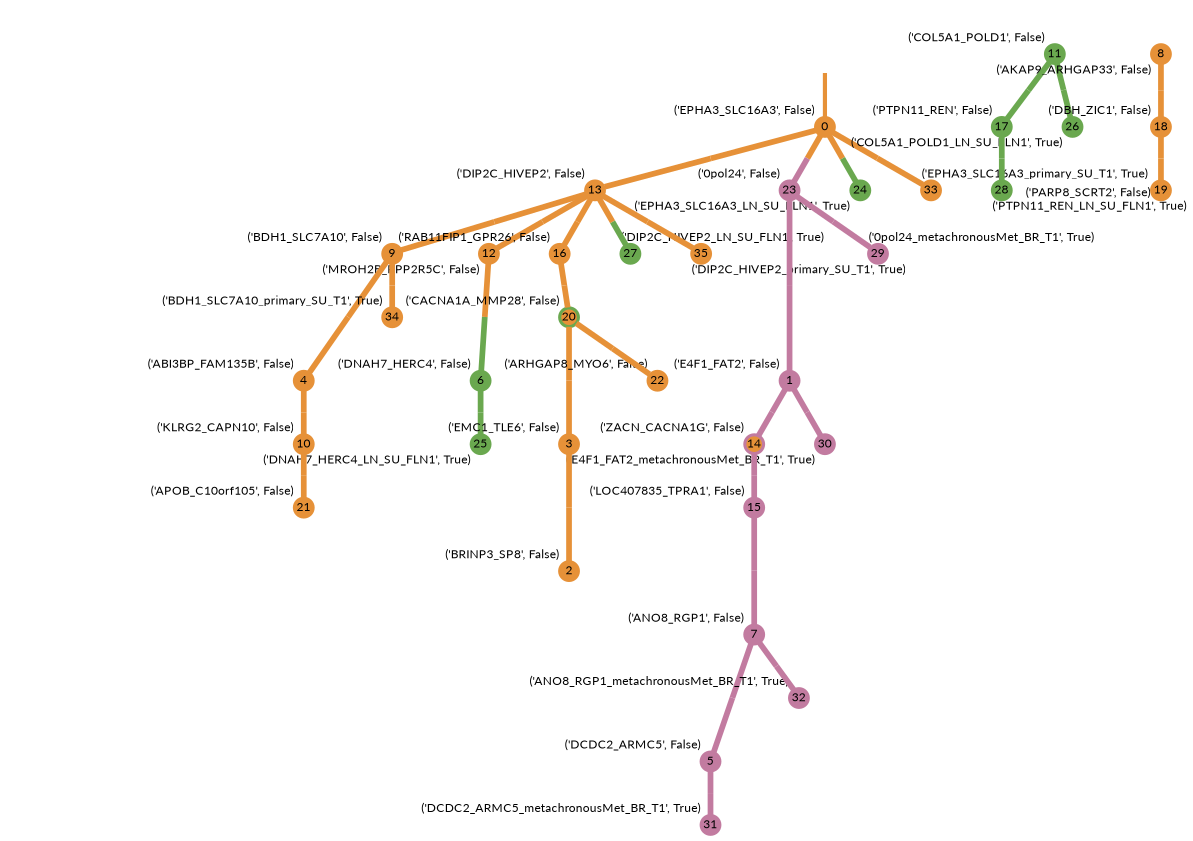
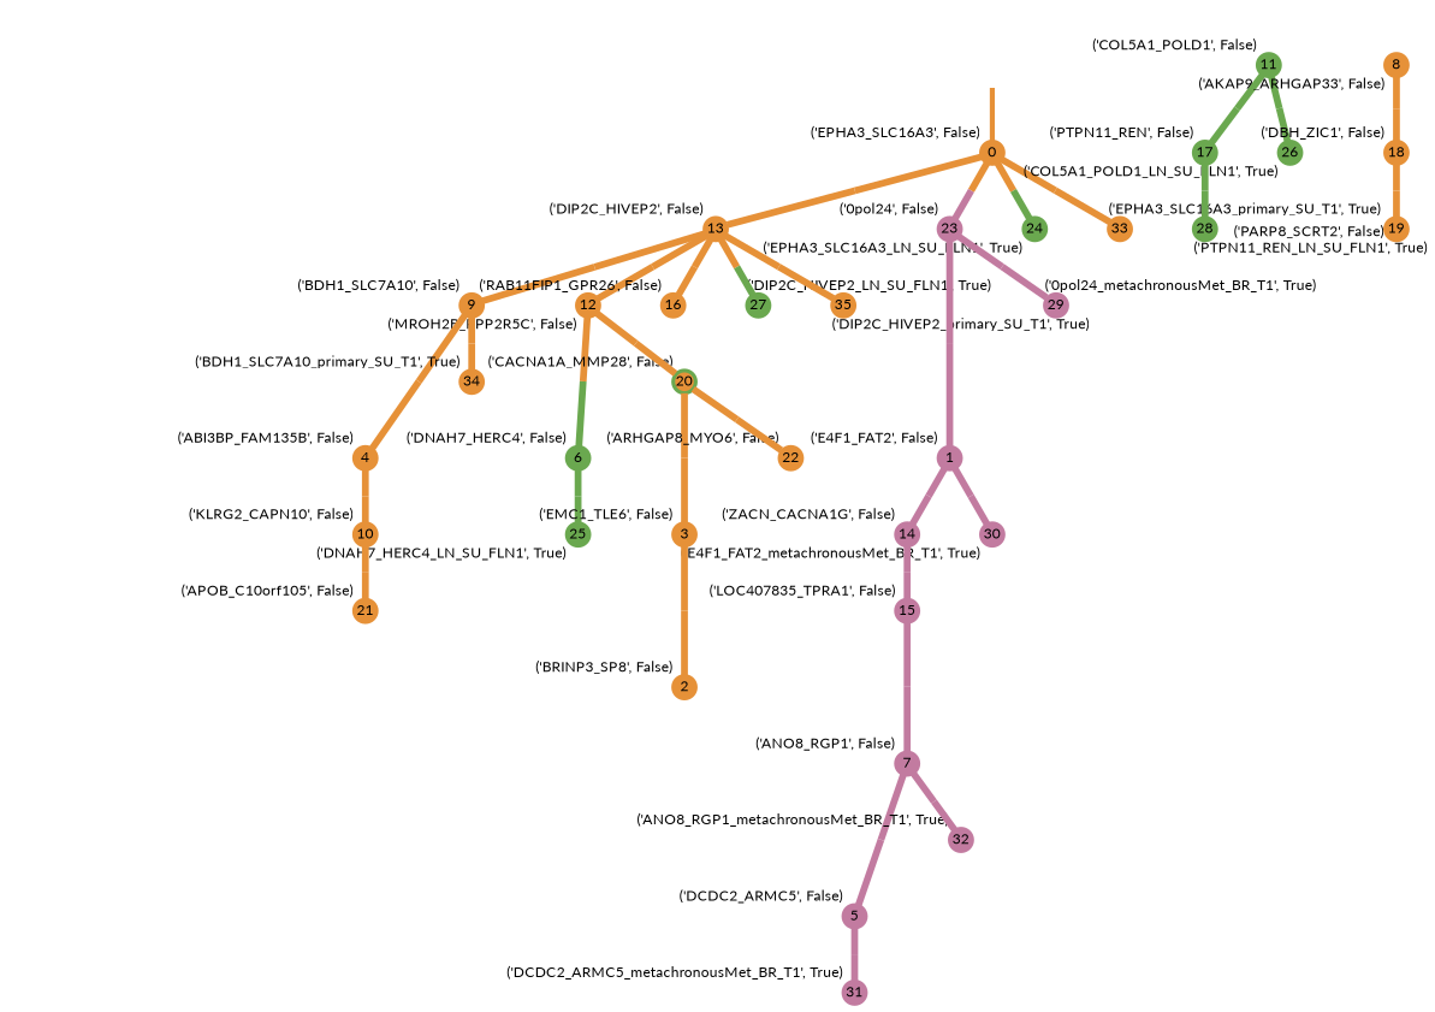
  strict digraph {
    forcelabels=true
    nodesep=0.7
    rankdir=TB
    ranksep=0.6
    splines=false
    node [color="#e69138ff" fillcolor="#e69138ff" fixedsize=true fontname=Lato fontsize="12pt" penwidth=3 shape=circle style=filled xlabel="('EPHA3_SLC16A3', False)"]
    edge [arrowsize=0 color="#e69138ff;0.5:#e69138ff" minlen=1.1136363744735718 penwidth=5.5 style=solid]
    0 [height=0.25]
    13 [height=0.25 xlabel="('DIP2C_HIVEP2', False)"]
    23 [color="#c27ba0ff" fillcolor="#c27ba0ff" height=0.25 xlabel="('0pol24', False)"]
    24 [color="#6aa84fff" fillcolor="#6aa84fff" height=0.25 xlabel="('EPHA3_SLC16A3_LN_SU_FLN1', True)"]
    33 [height=0.25 xlabel="('EPHA3_SLC16A3_primary_SU_T1', True)"]
    9 [height=0.25 xlabel="('BDH1_SLC7A10', False)"]
    12 [height=0.25 xlabel="('MROH2B_PPP2R5C', False)"]
    16 [height=0.25 xlabel="('RAB11FIP1_GPR26', False)"]
    27 [color="#6aa84fff" fillcolor="#6aa84fff" height=0.25 xlabel="('DIP2C_HIVEP2_LN_SU_FLN1', True)"]
    35 [height=0.25 xlabel="('DIP2C_HIVEP2_primary_SU_T1', True)"]
    1 [color="#c27ba0ff" fillcolor="#c27ba0ff" height=0.25 xlabel="('E4F1_FAT2', False)"]
    29 [color="#c27ba0ff" fillcolor="#c27ba0ff" height=0.25 xlabel="('0pol24_metachronousMet_BR_T1', True)"]
    4 [height=0.25 xlabel="('ABI3BP_FAM135B', False)"]
    34 [height=0.25 xlabel="('BDH1_SLC7A10_primary_SU_T1', True)"]
    6 [color="#6aa84fff" fillcolor="#6aa84fff" height=0.25 xlabel="('DNAH7_HERC4', False)"]
    20 [color="#6aa84fff" height=0.25 xlabel="('CACNA1A_MMP28', False)"]
-   14 [color="#c27ba0ff" height=0.25 xlabel="('ZACN_CACNA1G', False)"]
+   14 [color="#c27ba0ff" fillcolor="#c27ba0ff" height=0.25 xlabel="('ZACN_CACNA1G', False)"]
    30 [color="#c27ba0ff" fillcolor="#c27ba0ff" height=0.25 xlabel="('E4F1_FAT2_metachronousMet_BR_T1', True)"]
    15 [color="#c27ba0ff" fillcolor="#c27ba0ff" height=0.25 xlabel="('LOC407835_TPRA1', False)"]
    7 [color="#c27ba0ff" fillcolor="#c27ba0ff" height=0.25 xlabel="('ANO8_RGP1', False)"]
    3 [height=0.25 xlabel="('EMC1_TLE6', False)"]
    2 [height=0.25 xlabel="('BRINP3_SP8', False)"]
    10 [height=0.25 xlabel="('KLRG2_CAPN10', False)"]
    21 [height=0.25 xlabel="('APOB_C10orf105', False)"]
    5 [color="#c27ba0ff" fillcolor="#c27ba0ff" height=0.25 xlabel="('DCDC2_ARMC5', False)"]
    31 [color="#c27ba0ff" fillcolor="#c27ba0ff" height=0.25 xlabel="('DCDC2_ARMC5_metachronousMet_BR_T1', True)"]
    25 [color="#6aa84fff" fillcolor="#6aa84fff" height=0.25 xlabel="('DNAH7_HERC4_LN_SU_FLN1', True)"]
    11 [color="#6aa84fff" fillcolor="#6aa84fff" height=0.25 xlabel="('COL5A1_POLD1', False)"]
    17 [color="#6aa84fff" fillcolor="#6aa84fff" height=0.25 xlabel="('PTPN11_REN', False)"]
    26 [color="#6aa84fff" fillcolor="#6aa84fff" height=0.25 xlabel="('COL5A1_POLD1_LN_SU_FLN1', True)"]
    28 [color="#6aa84fff" fillcolor="#6aa84fff" height=0.25 xlabel="('PTPN11_REN_LN_SU_FLN1', True)"]
    32 [color="#c27ba0ff" fillcolor="#c27ba0ff" height=0.25 xlabel="('ANO8_RGP1_metachronousMet_BR_T1', True)"]
    8 [height=0.25 xlabel="('AKAP9_ARHGAP33', False)"]
    18 [height=0.25 xlabel="('DBH_ZIC1', False)"]
    19 [height=0.25 xlabel="('PARP8_SCRT2', False)"]
    22 [height=0.25 xlabel="('ARHGAP8_MYO6', False)"]
    normal [style=invis color="" fillcolor="" fixedsize="" fontname="" fontsize="" shape=""]
    0 -> 13 [minlen=1.3636363744735718]
    0 -> 23 [color="#e69138ff;0.5:#c27ba0ff"]
    0 -> 24 [color="#e69138ff;0.5:#6aa84fff"]
    0 -> 33
    13 -> 9 [minlen=1.8636363744735718]
    13 -> 12 [minlen=1.4090908765792847]
    13 -> 16 [minlen=1.3181817531585693]
    13 -> 27 [color="#e69138ff;0.5:#6aa84fff"]
    13 -> 35
    23 -> 1 [color="#c27ba0ff;0.5:#c27ba0ff" minlen=3.0]
    23 -> 29 [color="#c27ba0ff;0.5:#c27ba0ff"]
    9 -> 4 [minlen=2.3636364936828613]
    9 -> 34
    12 -> 6 [color="#e69138ff;0.5:#6aa84fff" minlen=2.1363635063171387]
-   16 -> 20 [minlen=1.2727272510528564]
+   12 -> 20 [minlen=1.2727272510528564]
    1 -> 14 [color="#c27ba0ff;0.5:#c27ba0ff" minlen=1.3181817531585693]
    1 -> 30 [color="#c27ba0ff;0.5:#c27ba0ff"]
    4 -> 10 [minlen=1.6818182468414307]
    6 -> 25 [color="#6aa84fff;0.5:#6aa84fff"]
    20 -> 3 [minlen=2.3636364936828613]
    20 -> 22 [minlen=1.2272727489471436]
    14 -> 15 [color="#c27ba0ff;0.5:#c27ba0ff" minlen=1.3181817531585693]
    15 -> 7 [color="#c27ba0ff;0.5:#c27ba0ff" minlen=2.045454502105713]
    7 -> 5 [color="#c27ba0ff;0.5:#c27ba0ff" minlen=2.1818180084228516]
    7 -> 32 [color="#c27ba0ff;0.5:#c27ba0ff"]
    3 -> 2 [minlen=2.8636364936828613]
    10 -> 21 [minlen=1.2727272510528564]
    5 -> 31 [color="#c27ba0ff;0.5:#c27ba0ff"]
    11 -> 17 [color="#6aa84fff;0.5:#6aa84fff" minlen=1.3181817531585693]
    11 -> 26 [color="#6aa84fff;0.5:#6aa84fff"]
    17 -> 28 [color="#6aa84fff;0.5:#6aa84fff"]
    8 -> 18 [minlen=1.2727272510528564]
    18 -> 19 [minlen=1.2727272510528564]
    normal -> 0 [color="#e69138ff" penwidth=4 minlen=""]
  }
